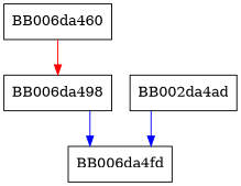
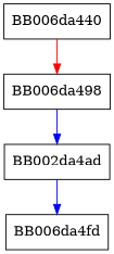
  digraph {
    splines=ortho
    node [shape=box]
    edge [color=blue]
-   BB006da440 [label=BB006da460]
+   BB006da440
    BB006da498
    n3 [label=BB002da4ad]
    BB006da4fd
    BB006da440 -> BB006da498 [color=red]
-   BB006da498 -> BB006da4fd
+   BB006da498 -> n3
    n3 -> BB006da4fd
  }
